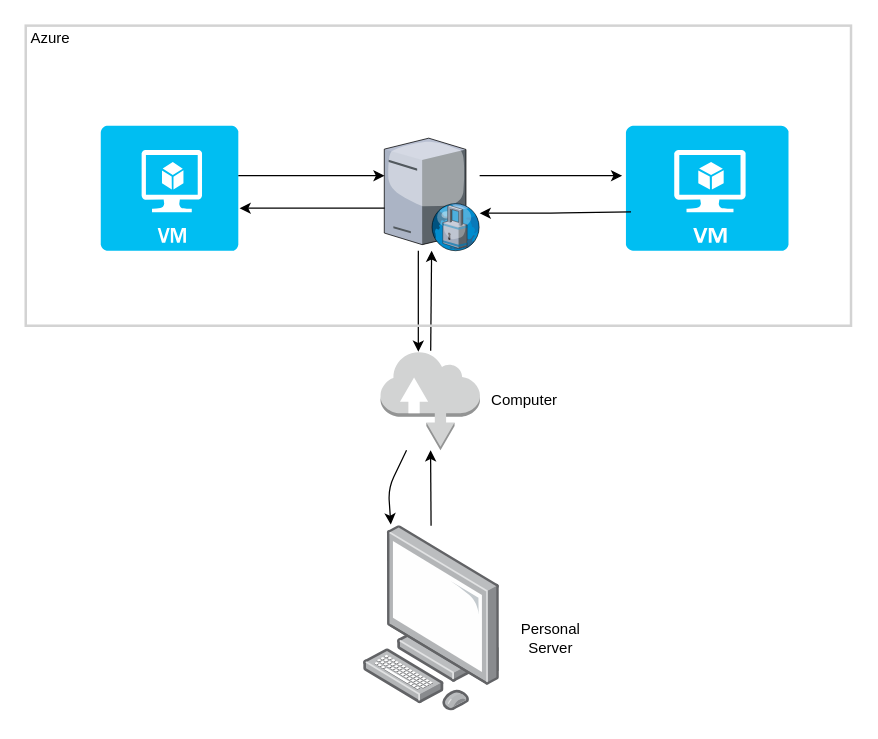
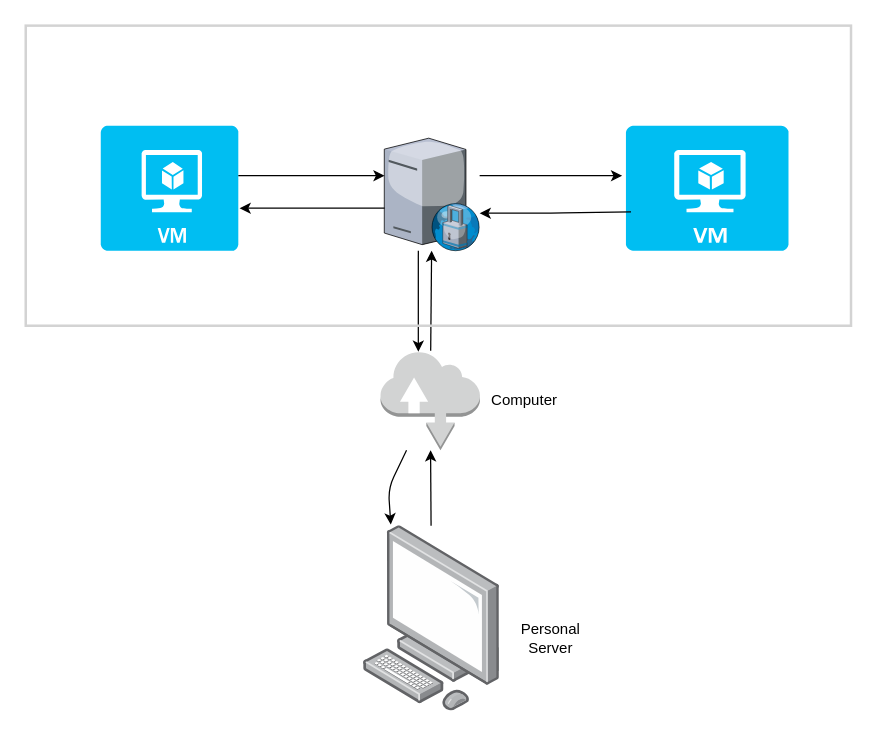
  <mxCell id="0" />
  <mxCell id="1" parent="0" />
  <mxCell id="2" value="" style="verticalLabelPosition=bottom;html=1;verticalAlign=top;align=center;strokeColor=none;fillColor=#00BEF2;shape=mxgraph.azure.virtual_machine;" vertex="1" parent="1"><mxGeometry x="80" y="100" width="110" height="100" as="geometry" /></mxCell>
  <mxCell id="3" value="" style="verticalLabelPosition=bottom;html=1;verticalAlign=top;align=center;strokeColor=none;fillColor=#00BEF2;shape=mxgraph.azure.virtual_machine;" vertex="1" parent="1"><mxGeometry x="500" y="100" width="130" height="100" as="geometry" /></mxCell>
  <mxCell id="4" value="" style="verticalLabelPosition=bottom;aspect=fixed;html=1;verticalAlign=top;strokeColor=none;align=center;outlineConnect=0;shape=mxgraph.citrix.proxy_server;" vertex="1" parent="1"><mxGeometry x="306.75" y="110" width="76.5" height="90" as="geometry" /></mxCell>
  <mxCell id="5" value="" style="endArrow=classic;html=1;exitX=1;exitY=0.4;exitDx=0;exitDy=0;exitPerimeter=0;" edge="1" parent="1" source="2"><mxGeometry width="50" height="50" relative="1" as="geometry"><mxPoint x="320" y="430" as="sourcePoint" /><mxPoint x="307" y="140" as="targetPoint" /><Array as="points"><mxPoint x="250" y="140" /></Array></mxGeometry></mxCell>
  <mxCell id="6" value="" style="endArrow=classic;html=1;exitX=0.031;exitY=0.69;exitDx=0;exitDy=0;exitPerimeter=0;" edge="1" parent="1" source="3"><mxGeometry width="50" height="50" relative="1" as="geometry"><mxPoint x="320" y="430" as="sourcePoint" /><mxPoint x="383" y="170" as="targetPoint" /><Array as="points"><mxPoint x="440" y="170" /></Array></mxGeometry></mxCell>
  <mxCell id="7" value="" style="endArrow=classic;html=1;entryX=1.009;entryY=0.66;entryDx=0;entryDy=0;entryPerimeter=0;" edge="1" parent="1" target="2"><mxGeometry width="50" height="50" relative="1" as="geometry"><mxPoint x="307" y="166" as="sourcePoint" /><mxPoint x="386.75" y="273.766" as="targetPoint" /></mxGeometry></mxCell>
  <mxCell id="8" value="" style="endArrow=classic;html=1;" edge="1" parent="1"><mxGeometry width="50" height="50" relative="1" as="geometry"><mxPoint x="383" y="140" as="sourcePoint" /><mxPoint x="497" y="140" as="targetPoint" /></mxGeometry></mxCell>
  <mxCell id="9" value="" style="outlineConnect=0;dashed=0;verticalLabelPosition=bottom;verticalAlign=top;align=center;html=1;shape=mxgraph.aws3.internet;fillColor=#D2D3D3;gradientColor=none;" vertex="1" parent="1"><mxGeometry x="303.75" y="280" width="79.5" height="79.5" as="geometry" /></mxCell>
  <mxCell id="10" value="" style="points=[];aspect=fixed;html=1;align=center;shadow=0;dashed=0;image;image=img/lib/allied_telesis/computer_and_terminals/Personal_Computer.svg;" vertex="1" parent="1"><mxGeometry x="290" y="420" width="109.3" height="148.13" as="geometry" /></mxCell>
  <mxCell id="11" value="" style="endArrow=classic;html=1;" edge="1" parent="1" source="10" target="9"><mxGeometry width="50" height="50" relative="1" as="geometry"><mxPoint x="220" y="410" as="sourcePoint" /><mxPoint x="336.75" y="413.766" as="targetPoint" /></mxGeometry></mxCell>
  <mxCell id="12" value="" style="endArrow=classic;html=1;entryX=0.201;entryY=-0.007;entryDx=0;entryDy=0;entryPerimeter=0;" edge="1" parent="1" source="9" target="10"><mxGeometry width="50" height="50" relative="1" as="geometry"><mxPoint x="130" y="450" as="sourcePoint" /><mxPoint x="246.75" y="453.766" as="targetPoint" /><Array as="points"><mxPoint x="310" y="390" /></Array></mxGeometry></mxCell>
  <mxCell id="13" value="" style="endArrow=classic;html=1;" edge="1" parent="1" source="9" target="4"><mxGeometry width="50" height="50" relative="1" as="geometry"><mxPoint x="170" y="280" as="sourcePoint" /><mxPoint x="286.75" y="283.766" as="targetPoint" /></mxGeometry></mxCell>
  <mxCell id="14" value="" style="endArrow=classic;html=1;entryX=0.38;entryY=0.01;entryDx=0;entryDy=0;entryPerimeter=0;exitX=0.356;exitY=1;exitDx=0;exitDy=0;exitPerimeter=0;" edge="1" parent="1" source="4" target="9"><mxGeometry width="50" height="50" relative="1" as="geometry"><mxPoint x="120" y="330" as="sourcePoint" /><mxPoint x="236.75" y="333.766" as="targetPoint" /></mxGeometry></mxCell>
  <mxCell id="15" value="" style="rounded=0;whiteSpace=wrap;html=1;fillColor=none;strokeColor=#d3d3d3;strokeWidth=2;" vertex="1" parent="1"><mxGeometry x="20" y="20" width="660" height="240" as="geometry" /></mxCell>
- <mxCell id="16" value="Azure" style="text;html=1;strokeColor=none;fillColor=none;align=center;verticalAlign=middle;whiteSpace=wrap;rounded=0;" vertex="1" parent="1"><mxGeometry x="20" y="20" width="40" height="20" as="geometry" /></mxCell>
  <mxCell id="17" value="Computer" style="text;html=1;strokeColor=none;fillColor=none;align=center;verticalAlign=middle;whiteSpace=wrap;rounded=0;" vertex="1" parent="1"><mxGeometry x="399" y="310" width="40" height="20" as="geometry" /></mxCell>
  <mxCell id="18" value="Personal Server" style="text;html=1;strokeColor=none;fillColor=none;align=center;verticalAlign=middle;whiteSpace=wrap;rounded=0;" vertex="1" parent="1"><mxGeometry x="420" y="500" width="40" height="20" as="geometry" /></mxCell>
